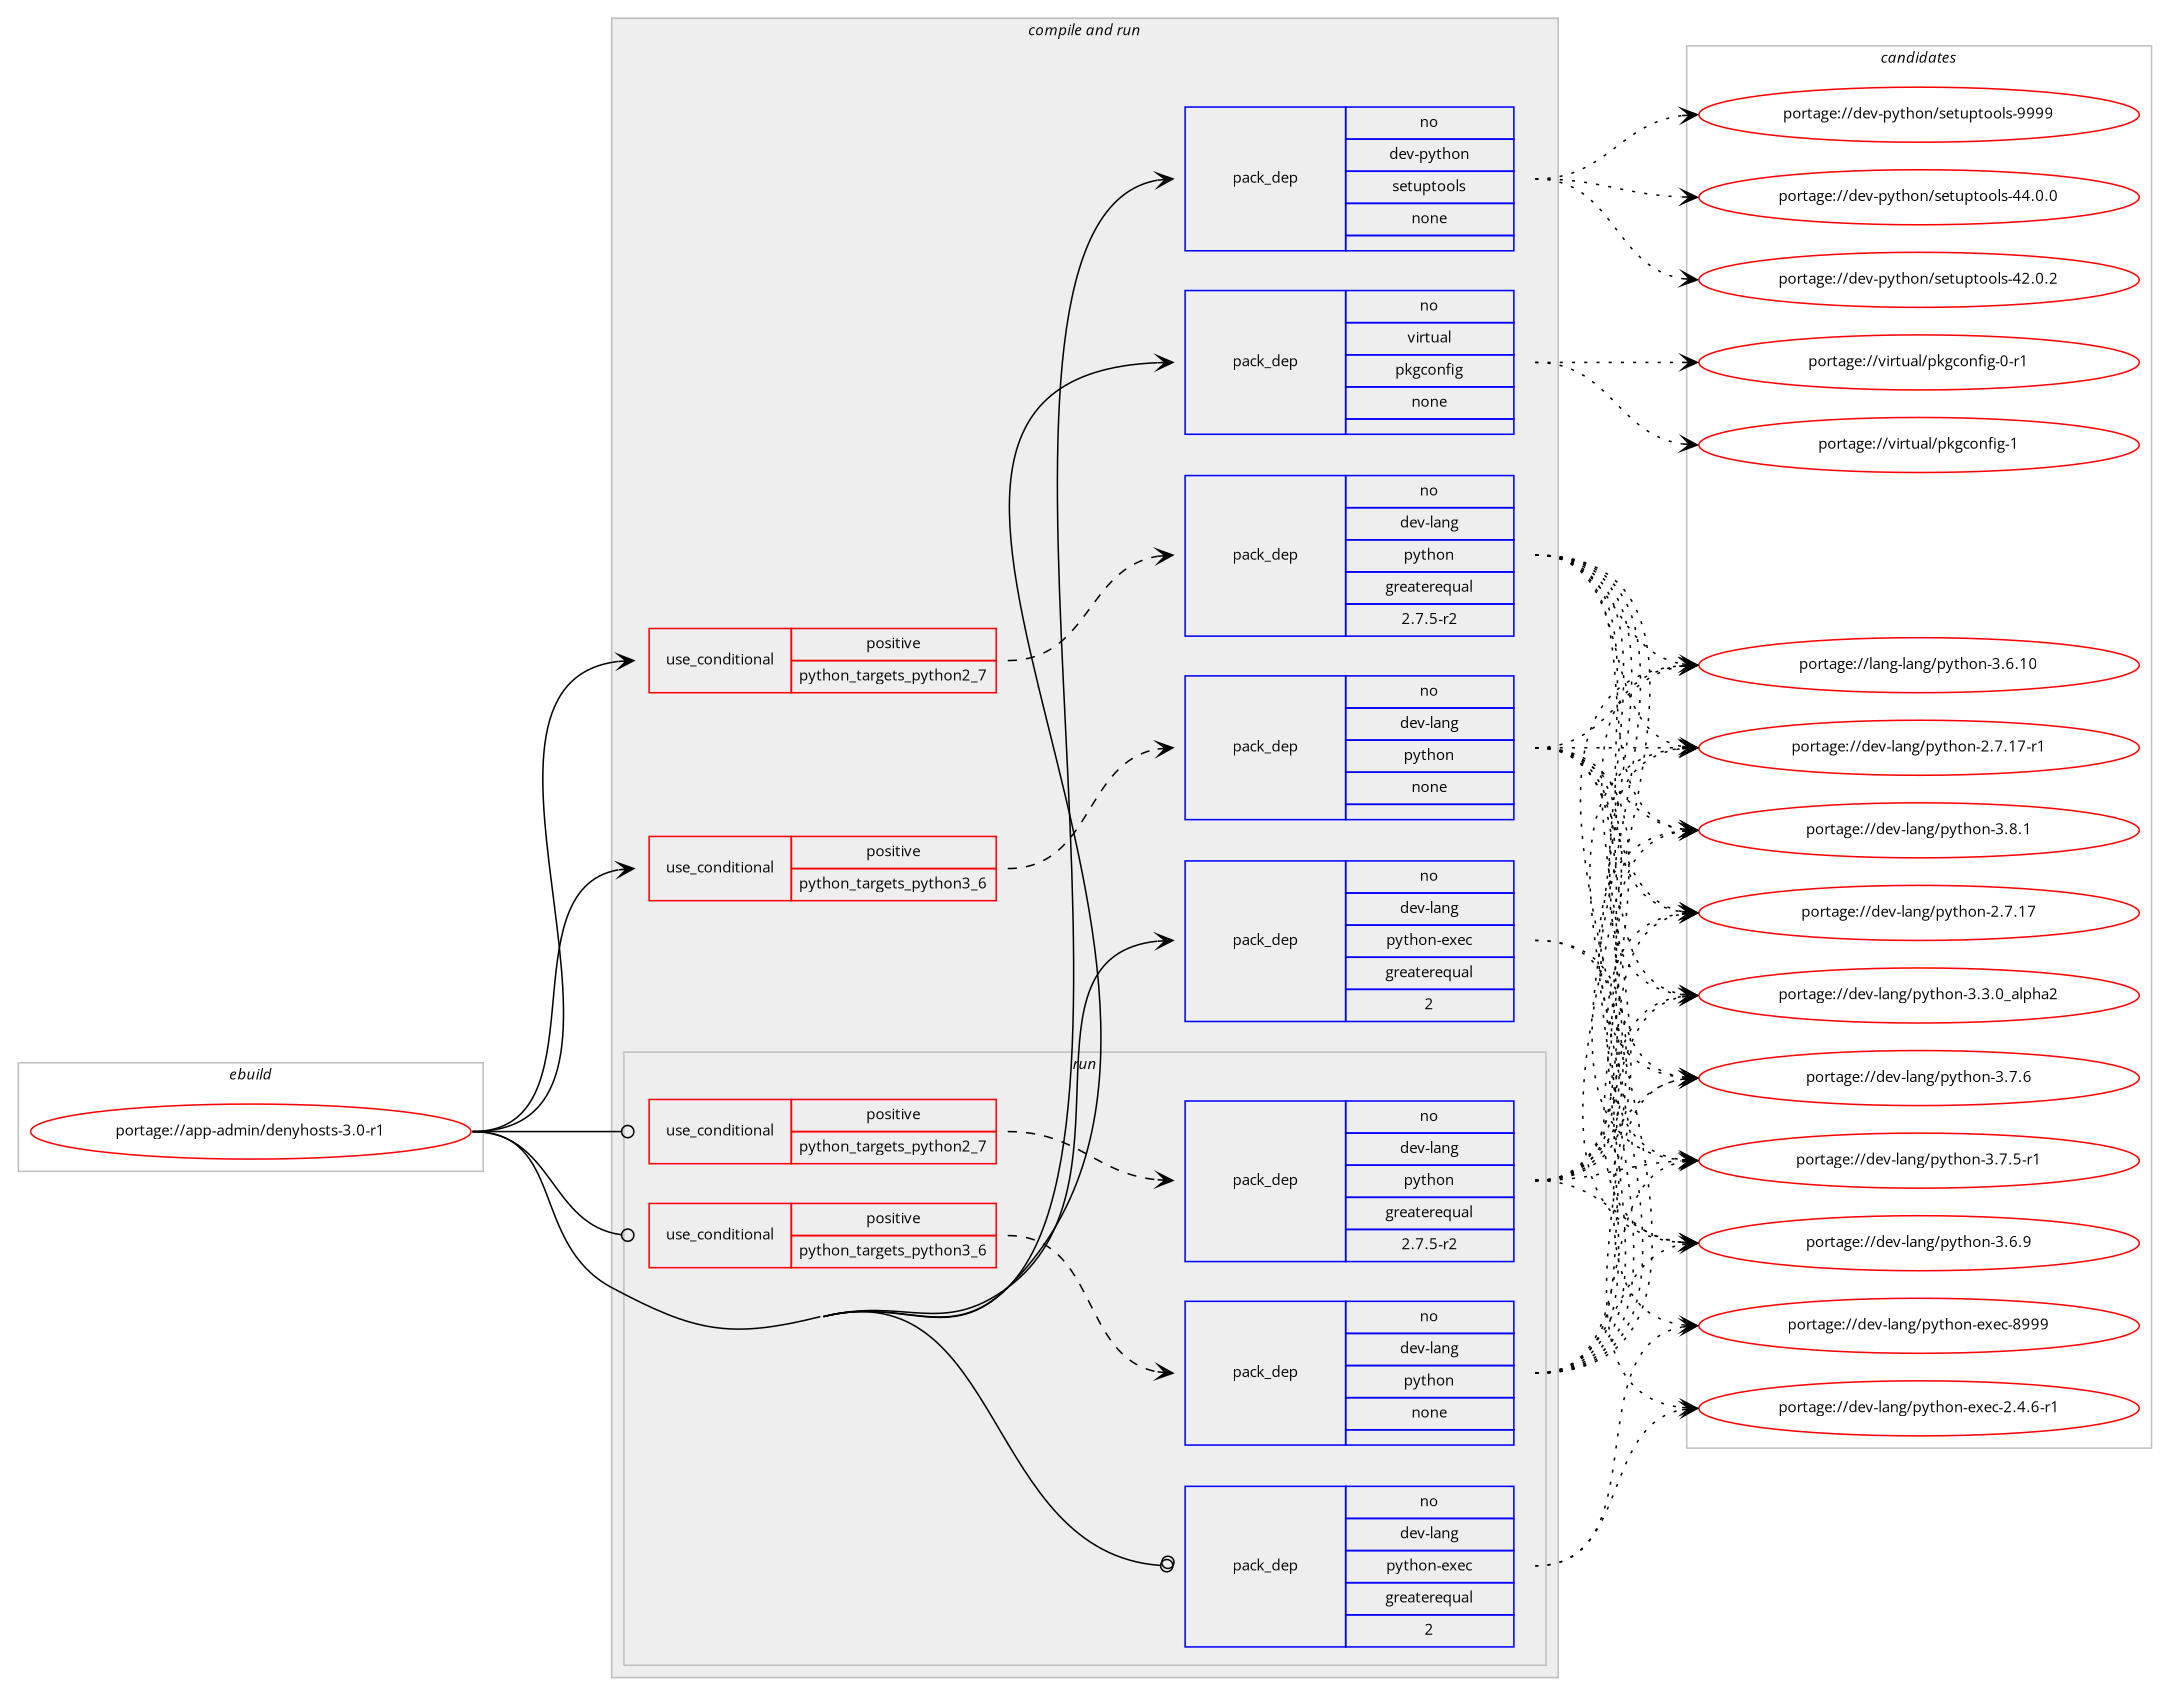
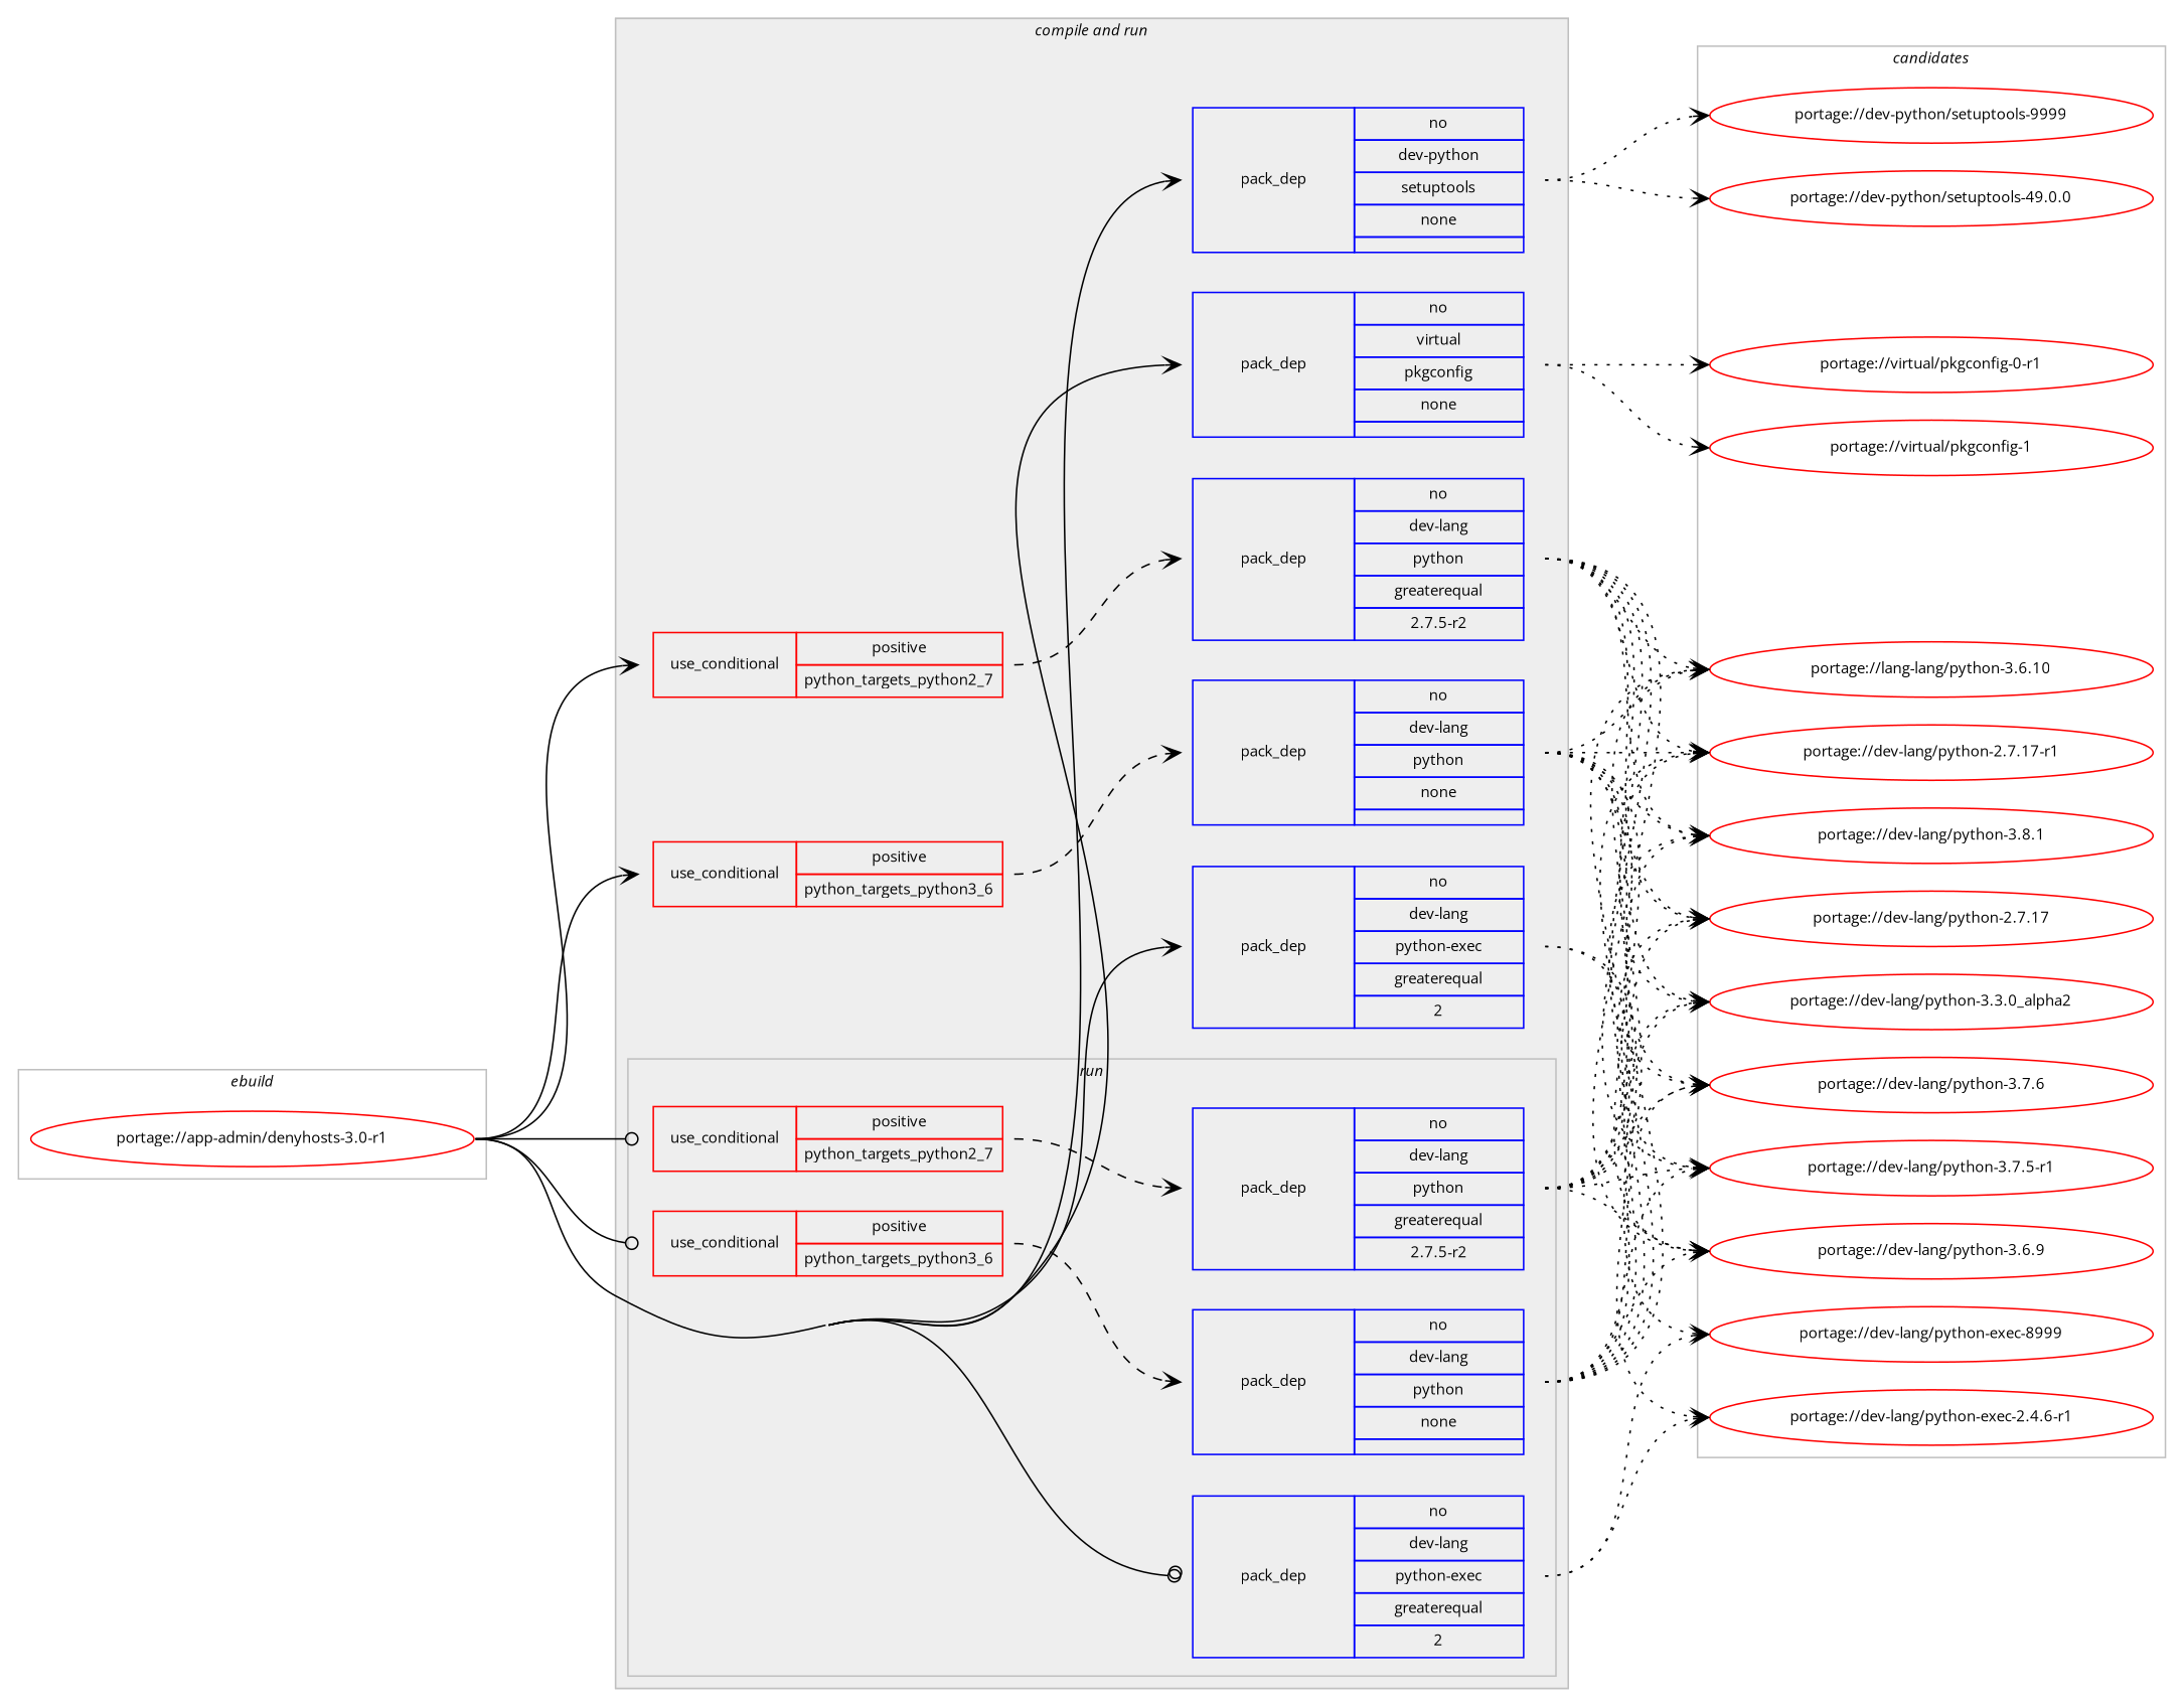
  digraph {
    compound=true
    concentrate=true
    fontname="Open Sans"
    fontsize=10
    newrank=true
    rankdir=LR
    ranksep=1.5
    node [color=red fontname="Open Sans" fontsize=10]
    edge [arrowhead=vee fontname="Open Sans" headport=w style=dotted tailport=e weight=100]
    n1 [label="portage://app-admin/denyhosts-3.0-r1" width=4]
    n2 [color=blue label=<<TABLE BORDER="0" CELLBORDER="1" CELLSPACING="0" CELLPADDING="4" WIDTH="220"><TR><TD ROWSPAN="6" CELLPADDING="30">pack_dep</TD></TR><TR><TD WIDTH="110">no</TD></TR><TR><TD>dev-lang</TD></TR><TR><TD>python</TD></TR><TR><TD>greaterequal</TD></TR><TR><TD>2.7.5-r2</TD></TR></TABLE>> shape=none]
    n3 [label=<<TABLE BORDER="0" CELLBORDER="1" CELLSPACING="0" CELLPADDING="4"><TR><TD ROWSPAN="3" CELLPADDING="10">use_conditional</TD></TR><TR><TD>positive</TD></TR><TR><TD>python_targets_python2_7</TD></TR></TABLE>> shape=none]
    n4 [color=blue label=<<TABLE BORDER="0" CELLBORDER="1" CELLSPACING="0" CELLPADDING="4" WIDTH="220"><TR><TD ROWSPAN="6" CELLPADDING="30">pack_dep</TD></TR><TR><TD WIDTH="110">no</TD></TR><TR><TD>dev-lang</TD></TR><TR><TD>python</TD></TR><TR><TD>none</TD></TR><TR><TD></TD></TR></TABLE>> shape=none]
    n5 [label=<<TABLE BORDER="0" CELLBORDER="1" CELLSPACING="0" CELLPADDING="4"><TR><TD ROWSPAN="3" CELLPADDING="10">use_conditional</TD></TR><TR><TD>positive</TD></TR><TR><TD>python_targets_python3_6</TD></TR></TABLE>> shape=none]
    n6 [color=blue label=<<TABLE BORDER="0" CELLBORDER="1" CELLSPACING="0" CELLPADDING="4" WIDTH="220"><TR><TD ROWSPAN="6" CELLPADDING="30">pack_dep</TD></TR><TR><TD WIDTH="110">no</TD></TR><TR><TD>dev-lang</TD></TR><TR><TD>python-exec</TD></TR><TR><TD>greaterequal</TD></TR><TR><TD>2</TD></TR></TABLE>> shape=none]
    n7 [color=blue label=<<TABLE BORDER="0" CELLBORDER="1" CELLSPACING="0" CELLPADDING="4" WIDTH="220"><TR><TD ROWSPAN="6" CELLPADDING="30">pack_dep</TD></TR><TR><TD WIDTH="110">no</TD></TR><TR><TD>dev-python</TD></TR><TR><TD>setuptools</TD></TR><TR><TD>none</TD></TR><TR><TD></TD></TR></TABLE>> shape=none]
    n8 [color=blue label=<<TABLE BORDER="0" CELLBORDER="1" CELLSPACING="0" CELLPADDING="4" WIDTH="220"><TR><TD ROWSPAN="6" CELLPADDING="30">pack_dep</TD></TR><TR><TD WIDTH="110">no</TD></TR><TR><TD>virtual</TD></TR><TR><TD>pkgconfig</TD></TR><TR><TD>none</TD></TR><TR><TD></TD></TR></TABLE>> shape=none]
    n9 [color=blue label=<<TABLE BORDER="0" CELLBORDER="1" CELLSPACING="0" CELLPADDING="4" WIDTH="220"><TR><TD ROWSPAN="6" CELLPADDING="30">pack_dep</TD></TR><TR><TD WIDTH="110">no</TD></TR><TR><TD>dev-lang</TD></TR><TR><TD>python</TD></TR><TR><TD>greaterequal</TD></TR><TR><TD>2.7.5-r2</TD></TR></TABLE>> shape=none]
    n10 [label=<<TABLE BORDER="0" CELLBORDER="1" CELLSPACING="0" CELLPADDING="4"><TR><TD ROWSPAN="3" CELLPADDING="10">use_conditional</TD></TR><TR><TD>positive</TD></TR><TR><TD>python_targets_python2_7</TD></TR></TABLE>> shape=none]
    n11 [color=blue label=<<TABLE BORDER="0" CELLBORDER="1" CELLSPACING="0" CELLPADDING="4" WIDTH="220"><TR><TD ROWSPAN="6" CELLPADDING="30">pack_dep</TD></TR><TR><TD WIDTH="110">no</TD></TR><TR><TD>dev-lang</TD></TR><TR><TD>python</TD></TR><TR><TD>none</TD></TR><TR><TD></TD></TR></TABLE>> shape=none]
    n12 [label=<<TABLE BORDER="0" CELLBORDER="1" CELLSPACING="0" CELLPADDING="4"><TR><TD ROWSPAN="3" CELLPADDING="10">use_conditional</TD></TR><TR><TD>positive</TD></TR><TR><TD>python_targets_python3_6</TD></TR></TABLE>> shape=none]
    n13 [color=blue label=<<TABLE BORDER="0" CELLBORDER="1" CELLSPACING="0" CELLPADDING="4" WIDTH="220"><TR><TD ROWSPAN="6" CELLPADDING="30">pack_dep</TD></TR><TR><TD WIDTH="110">no</TD></TR><TR><TD>dev-lang</TD></TR><TR><TD>python-exec</TD></TR><TR><TD>greaterequal</TD></TR><TR><TD>2</TD></TR></TABLE>> shape=none]
    n14 [label="portage://dev-lang/python-3.3.0_alpha2" width=4]
    n15 [label="portage://dev-lang/python-3.8.1" width=4]
    n16 [label="portage://dev-lang/python-3.7.6" width=4]
    n17 [label="portage://dev-lang/python-3.7.5-r1" width=4]
    n18 [label="portage://dev-lang/python-3.6.9" width=4]
    n19 [label="portage://lang-lang/python-3.6.10" width=4]
    n20 [label="portage://dev-lang/python-2.7.17-r1" width=4]
    n21 [label="portage://dev-lang/python-2.7.17" width=4]
    n22 [label="portage://dev-lang/python-exec-8999" width=4]
    n23 [label="portage://dev-lang/python-exec-2.4.6-r1" width=4]
    n24 [label="portage://dev-python/setuptools-9999" width=4]
-   n25 [label="portage://dev-python/setuptools-44.0.0" width=4]
-   n26 [label="portage://dev-python/setuptools-42.0.2" width=4]
+   n25 [label="portage://dev-python/setuptools-49.0.0" width=4]
    n27 [label="portage://virtual/pkgconfig-1" width=4]
    n28 [label="portage://virtual/pkgconfig-0-r1" width=4]
    subgraph cluster_1 {
      color=gray
      label=<<i>ebuild</i>>
      n1
    }
    subgraph cluster_2 {
      color=gray
      label=<<i>dependencies</i>>
      subgraph cluster_3 {
        color=gray
        fillcolor="#eeeeee"
        label=<<i>compile</i>>
        style=filled
        subgraph sub_4 {
          color=gray
          fillcolor="#eeeeee"
          label=<<i>compile</i>>
          style=filled
          n3
          subgraph sub_5 {
            color=gray
            fillcolor="#eeeeee"
            label=<<i>compile</i>>
            style=filled
            n2
          }
        }
        subgraph sub_6 {
          color=gray
          fillcolor="#eeeeee"
          label=<<i>compile</i>>
          style=filled
          n5
          subgraph sub_7 {
            color=gray
            fillcolor="#eeeeee"
            label=<<i>compile</i>>
            style=filled
            n4
          }
        }
        subgraph sub_8 {
          color=gray
          fillcolor="#eeeeee"
          label=<<i>compile</i>>
          style=filled
          n6
        }
        subgraph sub_9 {
          color=gray
          fillcolor="#eeeeee"
          label=<<i>compile</i>>
          style=filled
          n7
        }
        subgraph sub_10 {
          color=gray
          fillcolor="#eeeeee"
          label=<<i>compile</i>>
          style=filled
          n8
        }
      }
      subgraph cluster_11 {
        color=gray
        fillcolor="#eeeeee"
        label=<<i>compile and run</i>>
        style=filled
      }
      subgraph cluster_12 {
        color=gray
        fillcolor="#eeeeee"
        label=<<i>run</i>>
        style=filled
        subgraph sub_13 {
          color=gray
          fillcolor="#eeeeee"
          label=<<i>run</i>>
          style=filled
          n10
          subgraph sub_14 {
            color=gray
            fillcolor="#eeeeee"
            label=<<i>run</i>>
            style=filled
            n9
          }
        }
        subgraph sub_15 {
          color=gray
          fillcolor="#eeeeee"
          label=<<i>run</i>>
          style=filled
          n12
          subgraph sub_16 {
            color=gray
            fillcolor="#eeeeee"
            label=<<i>run</i>>
            style=filled
            n11
          }
        }
        subgraph sub_17 {
          color=gray
          fillcolor="#eeeeee"
          label=<<i>run</i>>
          style=filled
          n13
        }
      }
    }
    subgraph cluster_18 {
      color=gray
      label=<<i>candidates</i>>
      rank=same
      subgraph sub_19 {
        color=black
        label=<<i>candidates</i>>
        nodesep=1
        rank=same
        n14
        n15
        n16
        n17
        n18
        n19
        n20
        n21
      }
      subgraph sub_20 {
        color=black
        label=<<i>candidates</i>>
        nodesep=1
        rank=same
        n14
        n15
        n16
        n17
        n18
        n19
        n20
        n21
      }
      subgraph sub_21 {
        color=black
        label=<<i>candidates</i>>
        nodesep=1
        rank=same
        n22
        n23
      }
      subgraph sub_22 {
        color=black
        label=<<i>candidates</i>>
        nodesep=1
        rank=same
        n24
        n25
-       n26
      }
      subgraph sub_23 {
        color=black
        label=<<i>candidates</i>>
        nodesep=1
        rank=same
        n27
        n28
      }
      subgraph sub_24 {
        color=black
        label=<<i>candidates</i>>
        nodesep=1
        rank=same
        n14
        n15
        n16
        n17
        n18
        n19
        n20
        n21
      }
      subgraph sub_25 {
        color=black
        label=<<i>candidates</i>>
        nodesep=1
        rank=same
        n14
        n15
        n16
        n17
        n18
        n19
        n20
        n21
      }
      subgraph sub_26 {
        color=black
        label=<<i>candidates</i>>
        nodesep=1
        rank=same
        n22
        n23
      }
    }
    n1 -> n3 [style=solid weight=20]
    n1 -> n5 [style=solid weight=20]
    n1 -> n6 [style=solid weight=20]
    n1 -> n7 [style=solid weight=20]
    n1 -> n8 [style=solid weight=20]
    n1 -> n10 [arrowhead=odot style=solid weight=20]
    n1 -> n12 [arrowhead=odot style=solid weight=20]
    n1 -> n13 [arrowhead=odot style=solid weight=20]
    n2 -> n14
    n2 -> n15
    n2 -> n16
    n2 -> n17
    n2 -> n18
    n2 -> n19
    n2 -> n20
    n2 -> n21
    n3 -> n2 [style=dashed weight=20]
    n4 -> n14
    n4 -> n15
    n4 -> n16
    n4 -> n17
    n4 -> n18
    n4 -> n19
    n4 -> n20
    n4 -> n21
    n5 -> n4 [style=dashed weight=20]
    n6 -> n22
    n6 -> n23
    n7 -> n24
    n7 -> n25
-   n7 -> n26
    n8 -> n27
    n8 -> n28
    n9 -> n14
    n9 -> n15
    n9 -> n16
    n9 -> n17
    n9 -> n18
    n9 -> n19
    n9 -> n20
    n9 -> n21
    n10 -> n9 [style=dashed weight=20]
    n11 -> n14
    n11 -> n15
    n11 -> n16
    n11 -> n17
    n11 -> n18
    n11 -> n19
    n11 -> n20
    n11 -> n21
    n12 -> n11 [style=dashed weight=20]
    n13 -> n22
    n13 -> n23
  }
